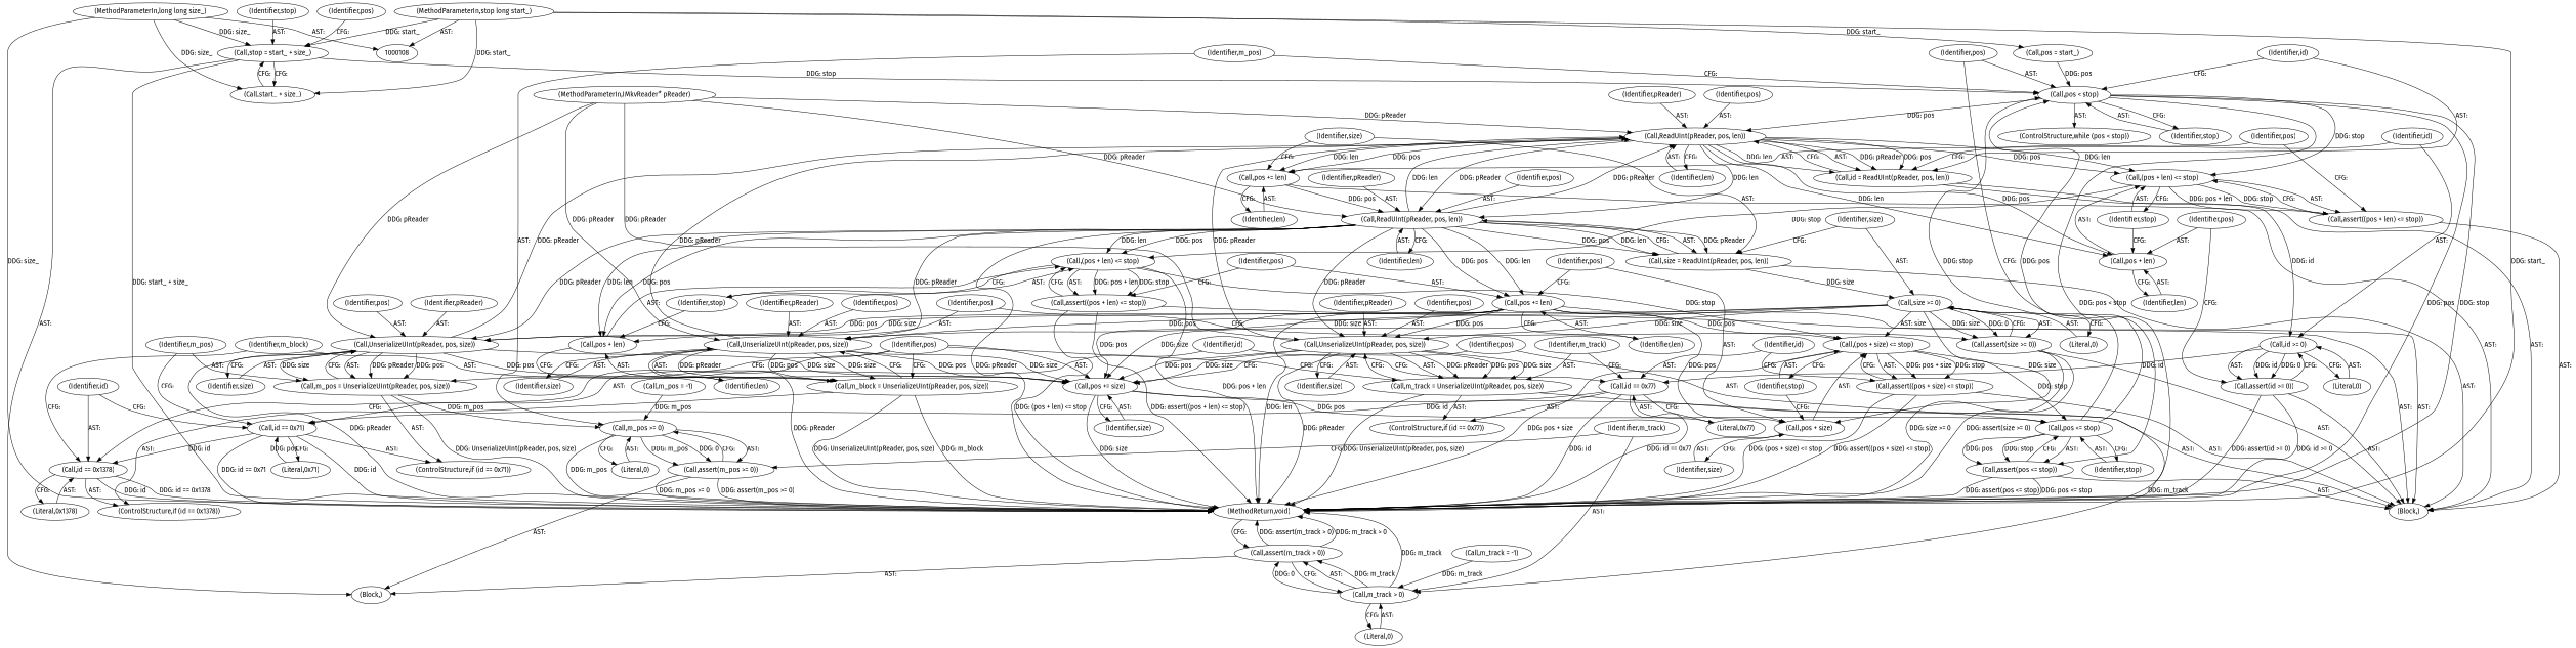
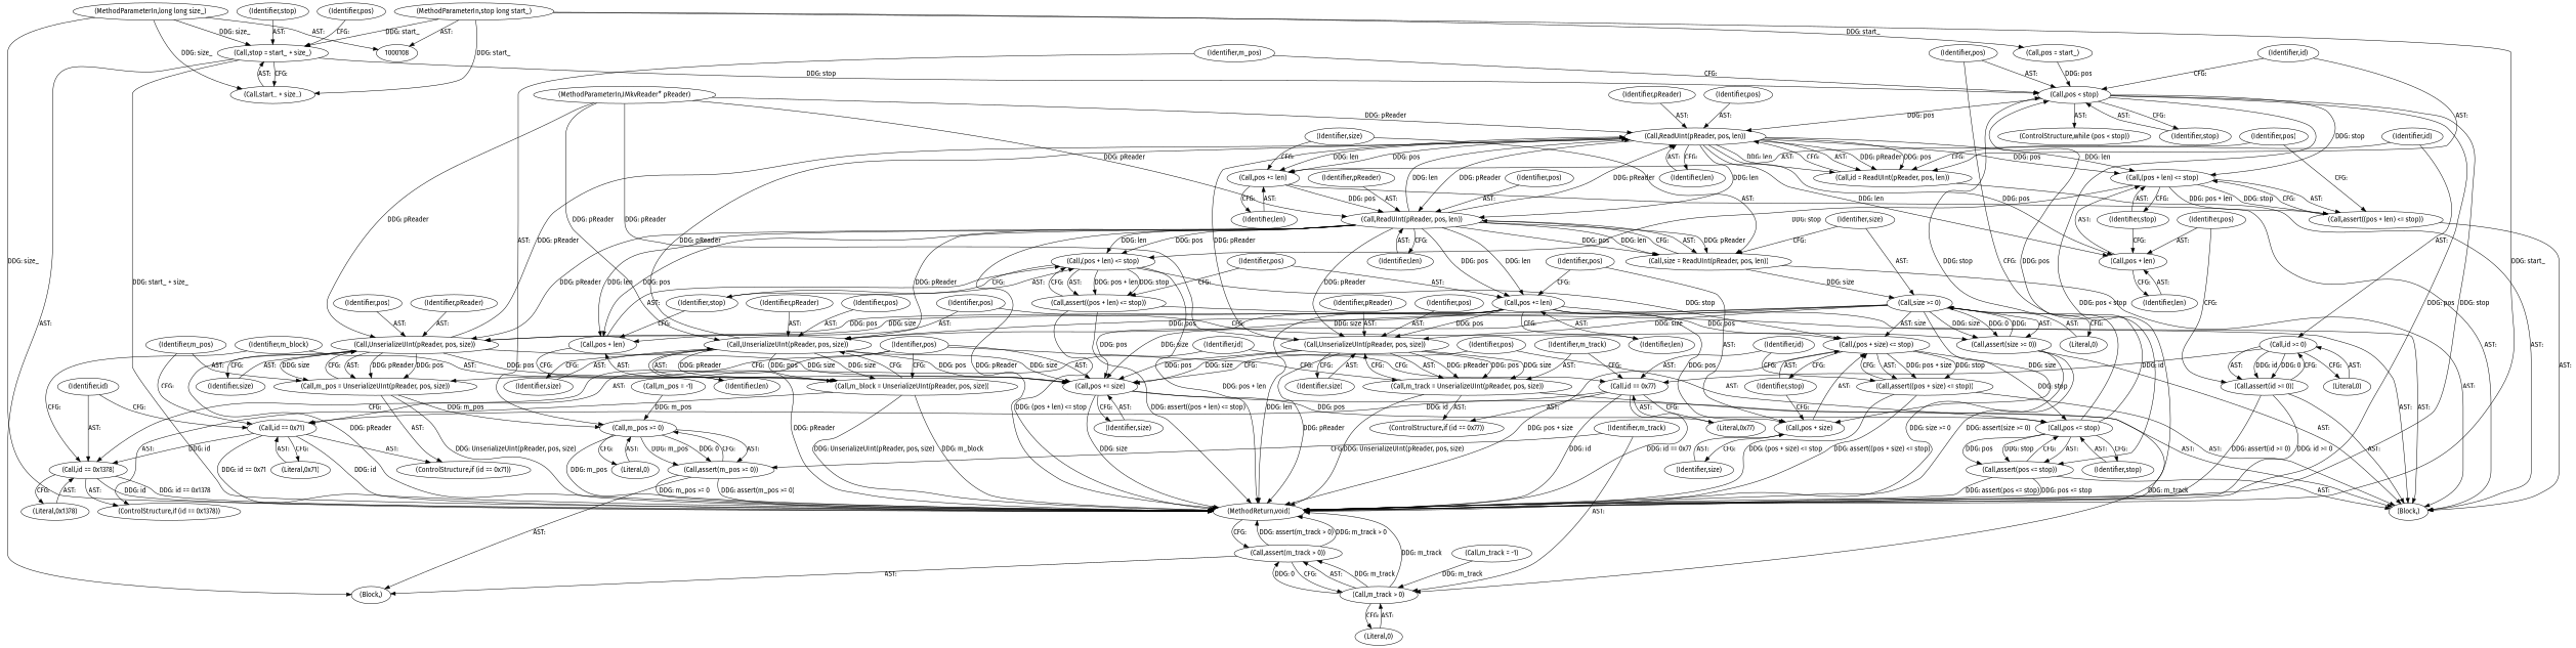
  digraph {
    fontname="Fira Sans"
    node [fontname="Fira Sans"]
    edge [fontname="Fira Sans"]
    n1 [label="(Call,stop = start_ + size_)"]
    n2 [label="(Call,pos < stop)"]
    n3 [label="(MethodReturn,void)"]
    n4 [label="(Block,)"]
    n5 [label="(Call,start_ + size_)"]
    n6 [label="(Call,ReadUInt(pReader, pos, len))"]
    n7 [label="(Call,(pos + len) <= stop)"]
    n8 [label="(Identifier,stop)"]
    n9 [label="(ControlStructure,while (pos < stop))"]
    n10 [label="(Call,assert(m_track > 0))"]
    n11 [label="(MethodParameterIn,stop long start_)"]
    n12 [label="(Call,pos = start_)"]
    1000108
    n14 [label="(MethodParameterIn,long long size_)"]
    n15 [label="(Call,id = ReadUInt(pReader, pos, len))"]
    n16 [label="(Call,pos + len)"]
    n17 [label="(Call,pos += len)"]
    n18 [label="(Call,ReadUInt(pReader, pos, len))"]
    n19 [label="(Identifier,len)"]
    n20 [label="(Call,assert((pos + len) <= stop))"]
    n21 [label="(Call,(pos + len) <= stop)"]
    n22 [label="(Identifier,stop)"]
    n23 [label="(Call,id >= 0)"]
    n24 [label="(Block,)"]
    n25 [label="(Identifier,len)"]
    n26 [label="(Identifier,len)"]
    n27 [label="(Call,size = ReadUInt(pReader, pos, len))"]
    n28 [label="(Call,UnserializeUInt(pReader, pos, size))"]
    n29 [label="(Call,UnserializeUInt(pReader, pos, size))"]
    n30 [label="(Call,UnserializeUInt(pReader, pos, size))"]
    n31 [label="(Call,pos + len)"]
    n32 [label="(Call,pos += len)"]
    n33 [label="(Identifier,len)"]
    n34 [label="(Call,assert(id >= 0))"]
    n35 [label="(Call,id == 0x77)"]
    n36 [label="(Literal,0)"]
    n37 [label="(Call,id == 0x71)"]
    n38 [label="(Literal,0x77)"]
    n39 [label="(ControlStructure,if (id == 0x77))"]
    n40 [label="(Call,id == 0x1378)"]
    n41 [label="(ControlStructure,if (id == 0x71))"]
    n42 [label="(Literal,0x71)"]
    n43 [label="(ControlStructure,if (id == 0x1378))"]
    n44 [label="(Literal,0x1378)"]
    n45 [label="(Call,assert((pos + len) <= stop))"]
    n46 [label="(Call,(pos + size) <= stop)"]
    n47 [label="(Identifier,stop)"]
    n48 [label="(Call,assert((pos + size) <= stop))"]
    n49 [label="(Call,pos <= stop)"]
    n50 [label="(Identifier,stop)"]
    n51 [label="(Call,assert(pos <= stop))"]
    n52 [label="(Identifier,stop)"]
    n53 [label="(Call,pos + size)"]
    n54 [label="(Call,size >= 0)"]
    n55 [label="(Call,pos += size)"]
    n56 [label="(Call,m_track = UnserializeUInt(pReader, pos, size))"]
    n57 [label="(Identifier,size)"]
    n58 [label="(Call,m_pos = UnserializeUInt(pReader, pos, size))"]
    n59 [label="(Identifier,size)"]
    n60 [label="(Call,m_block = UnserializeUInt(pReader, pos, size))"]
    n61 [label="(Identifier,size)"]
    n62 [label="(Identifier,len)"]
    n63 [label="(Identifier,len)"]
    n64 [label="(Call,assert(size >= 0))"]
    n65 [label="(Literal,0)"]
    n66 [label="(Identifier,size)"]
    n67 [label="(Identifier,size)"]
    n68 [label="(Call,m_track > 0)"]
    n69 [label="(Literal,0)"]
    n70 [label="(Call,m_pos >= 0)"]
    n71 [label="(Call,assert(m_pos >= 0))"]
    n72 [label="(Literal,0)"]
    n73 [label="(Identifier,pReader)"]
    n74 [label="(Identifier,m_track)"]
    n75 [label="(Identifier,id)"]
    n76 [label="(Identifier,pos)"]
    n77 [label="(Identifier,pReader)"]
    n78 [label="(Identifier,pos)"]
    n79 [label="(Identifier,pos)"]
    n80 [label="(Identifier,pos)"]
    n81 [label="(Identifier,m_block)"]
    n82 [label="(Identifier,m_pos)"]
    n83 [label="(Identifier,pos)"]
    n84 [label="(Identifier,pos)"]
    n85 [label="(Identifier,m_pos)"]
    n86 [label="(Identifier,pReader)"]
    n87 [label="(Identifier,pos)"]
    n88 [label="(Identifier,pos)"]
    n89 [label="(Call,m_pos = -1)"]
    n90 [label="(Identifier,id)"]
    n91 [label="(Identifier,id)"]
    n92 [label="(Identifier,pReader)"]
    n93 [label="(Identifier,pos)"]
    n94 [label="(Identifier,pos)"]
    n95 [label="(Identifier,pos)"]
    n96 [label="(MethodParameterIn,IMkvReader* pReader)"]
    n97 [label="(Identifier,size)"]
    n98 [label="(Identifier,m_track)"]
    n99 [label="(Identifier,id)"]
    n100 [label="(Identifier,size)"]
    n101 [label="(Identifier,stop)"]
    n102 [label="(Identifier,pReader)"]
    n103 [label="(Identifier,id)"]
    n104 [label="(Call,m_track = -1)"]
    n105 [label="(Identifier,pos)"]
    n106 [label="(Identifier,pos)"]
    n107 [label="(Identifier,pos)"]
    n1 -> n2 [label="DDG: stop"]
    n1 -> n3 [label="DDG: start_ + size_"]
    n1 -> n4 [label="AST: "]
    n1 -> n5 [label="CFG: "]
    n2 -> n3 [label="DDG: pos < stop"]
    n2 -> n3 [label="DDG: pos"]
    n2 -> n3 [label="DDG: stop"]
    n2 -> n6 [label="DDG: pos"]
    n2 -> n7 [label="DDG: stop"]
    n2 -> n8 [label="CFG: "]
    n2 -> n9 [label="AST: "]
    n3 -> n10 [label="CFG: "]
-   n5 -> n1 [label="CFG: "]
+   n5 -> n1 [label="AST: "]
    n6 -> n7 [label="DDG: pos"]
    n6 -> n7 [label="DDG: len"]
    n6 -> n15 [label="AST: "]
    n6 -> n15 [label="DDG: pReader"]
    n6 -> n15 [label="DDG: pos"]
    n6 -> n15 [label="DDG: len"]
    n6 -> n16 [label="DDG: pos"]
    n6 -> n16 [label="DDG: len"]
    n6 -> n17 [label="DDG: len"]
    n6 -> n17 [label="DDG: pos"]
    n6 -> n18 [label="DDG: pReader"]
    n6 -> n18 [label="DDG: len"]
    n6 -> n19 [label="CFG: "]
    n7 -> n20 [label="AST: "]
    n7 -> n20 [label="DDG: pos + len"]
    n7 -> n20 [label="DDG: stop"]
    n7 -> n21 [label="DDG: stop"]
    n7 -> n22 [label="CFG: "]
    n8 -> n2 [label="AST: "]
    n10 -> n3 [label="DDG: assert(m_track > 0)"]
    n10 -> n3 [label="DDG: m_track > 0"]
    n10 -> n4 [label="AST: "]
    n10 -> n68 [label="CFG: "]
    n11 -> n1 [label="DDG: start_"]
    n11 -> n3 [label="DDG: start_"]
    n11 -> n5 [label="DDG: start_"]
    n11 -> n12 [label="DDG: start_"]
    n11 -> 1000108 [label="AST: "]
    n12 -> n2 [label="DDG: pos"]
    n14 -> n1 [label="DDG: size_"]
    n14 -> n3 [label="DDG: size_"]
    n14 -> n5 [label="DDG: size_"]
    n14 -> 1000108 [label="AST: "]
    n15 -> n6 [label="CFG: "]
-   n15 -> n23 [label="DDG: id"]
    n15 -> n24 [label="AST: "]
    n16 -> n7 [label="AST: "]
    n16 -> n25 [label="CFG: "]
    n17 -> n18 [label="DDG: pos"]
    n17 -> n24 [label="AST: "]
    n17 -> n26 [label="CFG: "]
    n18 -> n3 [label="DDG: pReader"]
    n18 -> n6 [label="DDG: pReader"]
    n18 -> n6 [label="DDG: len"]
    n18 -> n21 [label="DDG: pos"]
    n18 -> n21 [label="DDG: len"]
    n18 -> n27 [label="AST: "]
    n18 -> n27 [label="DDG: pReader"]
    n18 -> n27 [label="DDG: pos"]
    n18 -> n27 [label="DDG: len"]
    n18 -> n28 [label="DDG: pReader"]
    n18 -> n29 [label="DDG: pReader"]
    n18 -> n30 [label="DDG: pReader"]
    n18 -> n31 [label="DDG: pos"]
    n18 -> n31 [label="DDG: len"]
    n18 -> n32 [label="DDG: len"]
    n18 -> n32 [label="DDG: pos"]
    n18 -> n33 [label="CFG: "]
    n19 -> n6 [label="AST: "]
    n20 -> n7 [label="CFG: "]
    n20 -> n24 [label="AST: "]
    n21 -> n3 [label="DDG: pos + len"]
    n21 -> n45 [label="AST: "]
    n21 -> n45 [label="DDG: pos + len"]
    n21 -> n45 [label="DDG: stop"]
    n21 -> n46 [label="DDG: stop"]
    n21 -> n47 [label="CFG: "]
    n22 -> n7 [label="AST: "]
    n22 -> n16 [label="CFG: "]
    n23 -> n34 [label="AST: "]
    n23 -> n34 [label="DDG: id"]
    n23 -> n34 [label="DDG: 0"]
    n23 -> n35 [label="DDG: id"]
    n23 -> n36 [label="CFG: "]
    n25 -> n16 [label="AST: "]
    n26 -> n17 [label="AST: "]
    n27 -> n18 [label="CFG: "]
    n27 -> n24 [label="AST: "]
    n27 -> n54 [label="DDG: size"]
    n28 -> n3 [label="DDG: pReader"]
    n28 -> n6 [label="DDG: pReader"]
    n28 -> n55 [label="DDG: size"]
    n28 -> n55 [label="DDG: pos"]
    n28 -> n56 [label="AST: "]
    n28 -> n56 [label="DDG: pReader"]
    n28 -> n56 [label="DDG: pos"]
    n28 -> n56 [label="DDG: size"]
    n28 -> n57 [label="CFG: "]
    n29 -> n3 [label="DDG: pReader"]
    n29 -> n6 [label="DDG: pReader"]
    n29 -> n55 [label="DDG: size"]
    n29 -> n55 [label="DDG: pos"]
    n29 -> n58 [label="AST: "]
    n29 -> n58 [label="DDG: pReader"]
    n29 -> n58 [label="DDG: pos"]
    n29 -> n58 [label="DDG: size"]
    n29 -> n59 [label="CFG: "]
    n30 -> n3 [label="DDG: pReader"]
    n30 -> n6 [label="DDG: pReader"]
    n30 -> n55 [label="DDG: size"]
    n30 -> n55 [label="DDG: pos"]
    n30 -> n60 [label="AST: "]
    n30 -> n60 [label="DDG: pReader"]
    n30 -> n60 [label="DDG: pos"]
    n30 -> n60 [label="DDG: size"]
    n30 -> n61 [label="CFG: "]
    n31 -> n21 [label="AST: "]
    n31 -> n62 [label="CFG: "]
    n32 -> n3 [label="DDG: len"]
    n32 -> n24 [label="AST: "]
    n32 -> n28 [label="DDG: pos"]
    n32 -> n29 [label="DDG: pos"]
    n32 -> n30 [label="DDG: pos"]
    n32 -> n46 [label="DDG: pos"]
    n32 -> n53 [label="DDG: pos"]
    n32 -> n55 [label="DDG: pos"]
    n32 -> n63 [label="CFG: "]
    n33 -> n18 [label="AST: "]
    n34 -> n3 [label="DDG: id >= 0"]
    n34 -> n3 [label="DDG: assert(id >= 0)"]
    n34 -> n23 [label="CFG: "]
    n34 -> n24 [label="AST: "]
    n35 -> n3 [label="DDG: id"]
    n35 -> n3 [label="DDG: id == 0x77"]
    n35 -> n37 [label="DDG: id"]
    n35 -> n38 [label="CFG: "]
    n35 -> n39 [label="AST: "]
    n36 -> n23 [label="AST: "]
    n37 -> n3 [label="DDG: id"]
    n37 -> n3 [label="DDG: id == 0x71"]
    n37 -> n40 [label="DDG: id"]
    n37 -> n41 [label="AST: "]
    n37 -> n42 [label="CFG: "]
    n38 -> n35 [label="AST: "]
    n40 -> n3 [label="DDG: id == 0x1378"]
    n40 -> n3 [label="DDG: id"]
    n40 -> n43 [label="AST: "]
    n40 -> n44 [label="CFG: "]
-   n42 -> n37 [label="DDG: pos"]
+   n42 -> n37 [label="AST: "]
    n44 -> n40 [label="AST: "]
    n45 -> n3 [label="DDG: (pos + len) <= stop"]
    n45 -> n3 [label="DDG: assert((pos + len) <= stop)"]
    n45 -> n21 [label="CFG: "]
    n45 -> n24 [label="AST: "]
    n46 -> n3 [label="DDG: pos + size"]
    n46 -> n48 [label="AST: "]
    n46 -> n48 [label="DDG: pos + size"]
    n46 -> n48 [label="DDG: stop"]
    n46 -> n49 [label="DDG: stop"]
    n46 -> n50 [label="CFG: "]
    n47 -> n21 [label="AST: "]
    n47 -> n31 [label="CFG: "]
    n48 -> n3 [label="DDG: (pos + size) <= stop"]
    n48 -> n3 [label="DDG: assert((pos + size) <= stop)"]
    n48 -> n24 [label="AST: "]
    n48 -> n46 [label="CFG: "]
    n49 -> n2 [label="DDG: pos"]
    n49 -> n2 [label="DDG: stop"]
    n49 -> n51 [label="AST: "]
    n49 -> n51 [label="DDG: pos"]
    n49 -> n51 [label="DDG: stop"]
    n49 -> n52 [label="CFG: "]
    n50 -> n46 [label="AST: "]
    n50 -> n53 [label="CFG: "]
    n51 -> n3 [label="DDG: assert(pos <= stop)"]
    n51 -> n3 [label="DDG: pos <= stop"]
    n51 -> n24 [label="AST: "]
    n51 -> n49 [label="CFG: "]
    n52 -> n49 [label="AST: "]
    n53 -> n46 [label="AST: "]
    n53 -> n66 [label="CFG: "]
    n54 -> n28 [label="DDG: size"]
    n54 -> n29 [label="DDG: size"]
    n54 -> n30 [label="DDG: size"]
    n54 -> n46 [label="AST: size"]
    n54 -> n53 [label="DDG: size"]
    n54 -> n55 [label="DDG: size"]
    n54 -> n64 [label="AST: "]
    n54 -> n64 [label="DDG: size"]
    n54 -> n64 [label="DDG: 0"]
    n54 -> n65 [label="CFG: "]
    n55 -> n3 [label="DDG: size"]
    n55 -> n24 [label="AST: "]
    n55 -> n49 [label="DDG: pos"]
    n55 -> n67 [label="CFG: "]
    n56 -> n3 [label="DDG: UnserializeUInt(pReader, pos, size)"]
    n56 -> n28 [label="CFG: "]
    n56 -> n39 [label="AST: "]
    n56 -> n68 [label="DDG: m_track"]
    n57 -> n28 [label="AST: "]
    n58 -> n3 [label="DDG: UnserializeUInt(pReader, pos, size)"]
    n58 -> n29 [label="CFG: "]
    n58 -> n41 [label="AST: "]
    n58 -> n70 [label="DDG: m_pos"]
    n59 -> n29 [label="AST: "]
    n60 -> n3 [label="DDG: UnserializeUInt(pReader, pos, size)"]
    n60 -> n3 [label="DDG: m_block"]
    n60 -> n30 [label="CFG: "]
    n60 -> n43 [label="AST: "]
    n61 -> n30 [label="AST: "]
    n62 -> n31 [label="AST: "]
    n63 -> n32 [label="AST: "]
    n64 -> n3 [label="DDG: size >= 0"]
    n64 -> n3 [label="DDG: assert(size >= 0)"]
    n64 -> n24 [label="AST: "]
-   n64 -> n54 [label="CFG: "]
+   n64 -> n54 [label="DDG: "]
    n65 -> n54 [label="AST: "]
    n66 -> n53 [label="AST: "]
    n67 -> n55 [label="AST: "]
    n68 -> n3 [label="DDG: m_track"]
    n68 -> n10 [label="AST: "]
    n68 -> n10 [label="DDG: m_track"]
    n68 -> n10 [label="DDG: 0"]
    n68 -> n69 [label="CFG: "]
    n69 -> n68 [label="AST: "]
    n70 -> n3 [label="DDG: m_pos"]
    n70 -> n71 [label="AST: "]
    n70 -> n71 [label="DDG: m_pos"]
    n70 -> n71 [label="DDG: 0"]
    n70 -> n72 [label="CFG: "]
    n71 -> n3 [label="DDG: m_pos >= 0"]
    n71 -> n3 [label="DDG: assert(m_pos >= 0)"]
    n71 -> n4 [label="AST: "]
    n71 -> n70 [label="CFG: "]
    n72 -> n70 [label="AST: "]
    n73 -> n29 [label="AST: "]
    n74 -> n35 [label="CFG: "]
    n74 -> n56 [label="AST: "]
    n75 -> n15 [label="CFG: "]
    n75 -> n23 [label="AST: "]
    n76 -> n28 [label="AST: "]
    n77 -> n6 [label="AST: "]
    n78 -> n6 [label="AST: "]
    n79 -> n16 [label="AST: "]
    n79 -> n34 [label="CFG: "]
    n80 -> n1 [label="CFG: "]
    n81 -> n40 [label="CFG: "]
    n81 -> n60 [label="AST: "]
    n82 -> n2 [label="CFG: "]
    n82 -> n70 [label="AST: "]
    n83 -> n18 [label="AST: "]
    n84 -> n32 [label="CFG: "]
    n84 -> n53 [label="AST: "]
    n85 -> n37 [label="CFG: "]
    n85 -> n58 [label="AST: "]
    n86 -> n28 [label="AST: "]
    n87 -> n40 [label="CFG: "]
    n87 -> n55 [label="AST: "]
    n87 -> n56 [label="CFG: "]
    n87 -> n58 [label="CFG: "]
    n87 -> n60 [label="CFG: "]
    n88 -> n30 [label="AST: "]
    n89 -> n70 [label="DDG: m_pos"]
    n90 -> n35 [label="AST: "]
    n90 -> n48 [label="CFG: "]
    n91 -> n35 [label="CFG: "]
    n91 -> n37 [label="AST: "]
    n92 -> n30 [label="AST: "]
    n93 -> n31 [label="AST: "]
    n93 -> n64 [label="CFG: "]
    n94 -> n49 [label="AST: "]
    n94 -> n55 [label="CFG: "]
    n95 -> n29 [label="AST: "]
    n96 -> n6 [label="DDG: pReader"]
    n96 -> n18 [label="DDG: pReader"]
    n96 -> n28 [label="DDG: pReader"]
    n96 -> n29 [label="DDG: pReader"]
    n96 -> n30 [label="DDG: pReader"]
    n97 -> n17 [label="CFG: "]
    n97 -> n27 [label="AST: "]
    n98 -> n68 [label="AST: "]
    n98 -> n71 [label="CFG: "]
    n99 -> n2 [label="CFG: "]
    n99 -> n15 [label="AST: "]
    n100 -> n27 [label="CFG: "]
    n100 -> n54 [label="AST: "]
    n101 -> n1 [label="AST: "]
    n102 -> n18 [label="AST: "]
    n103 -> n37 [label="CFG: "]
    n103 -> n40 [label="AST: "]
    n104 -> n68 [label="DDG: m_track"]
    n105 -> n2 [label="AST: "]
    n105 -> n51 [label="CFG: "]
    n106 -> n17 [label="AST: "]
    n106 -> n20 [label="CFG: "]
    n107 -> n32 [label="AST: "]
    n107 -> n45 [label="CFG: "]
  }
